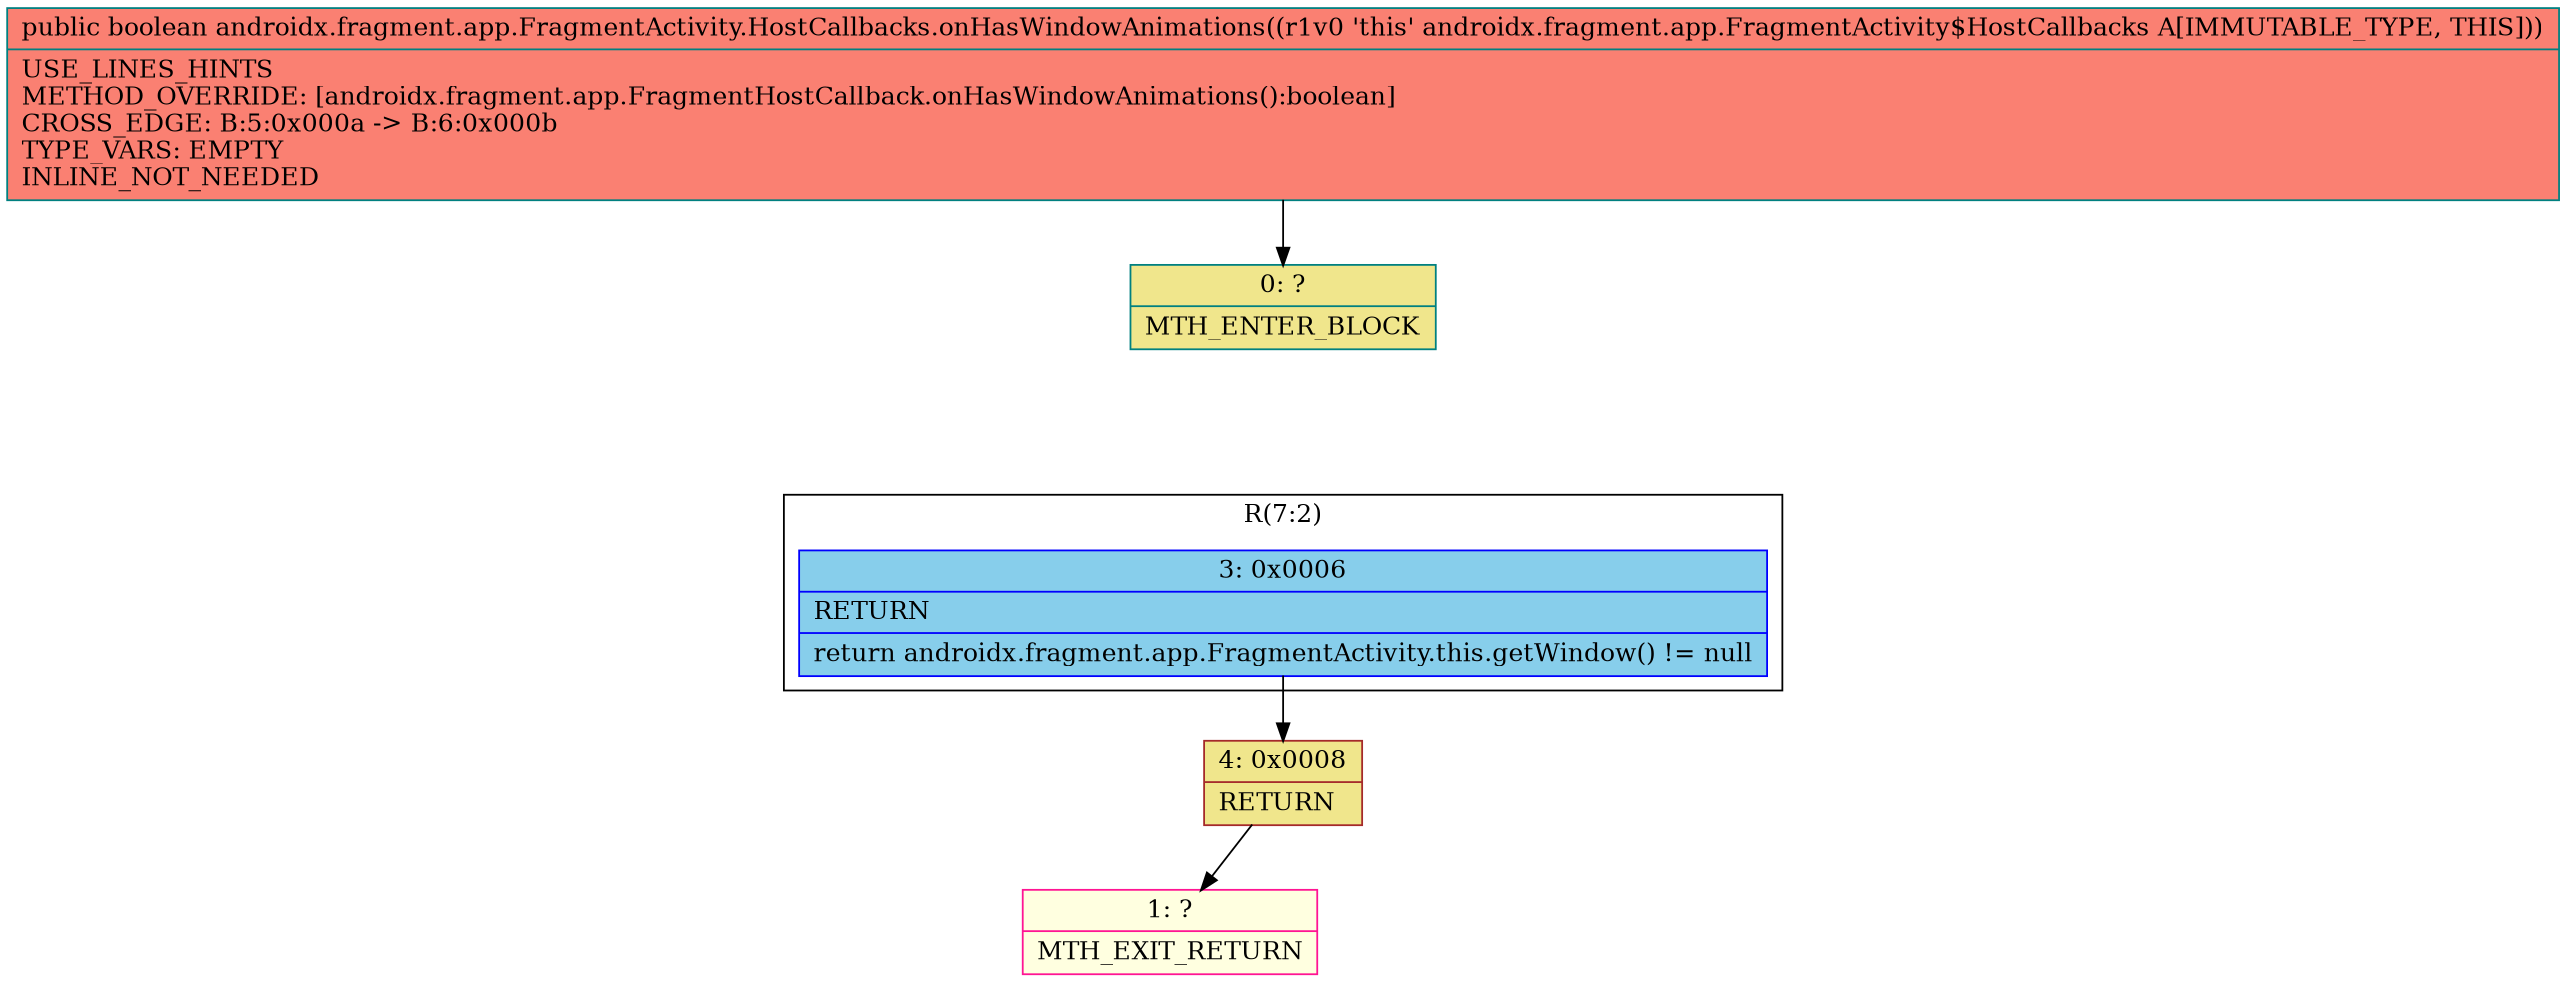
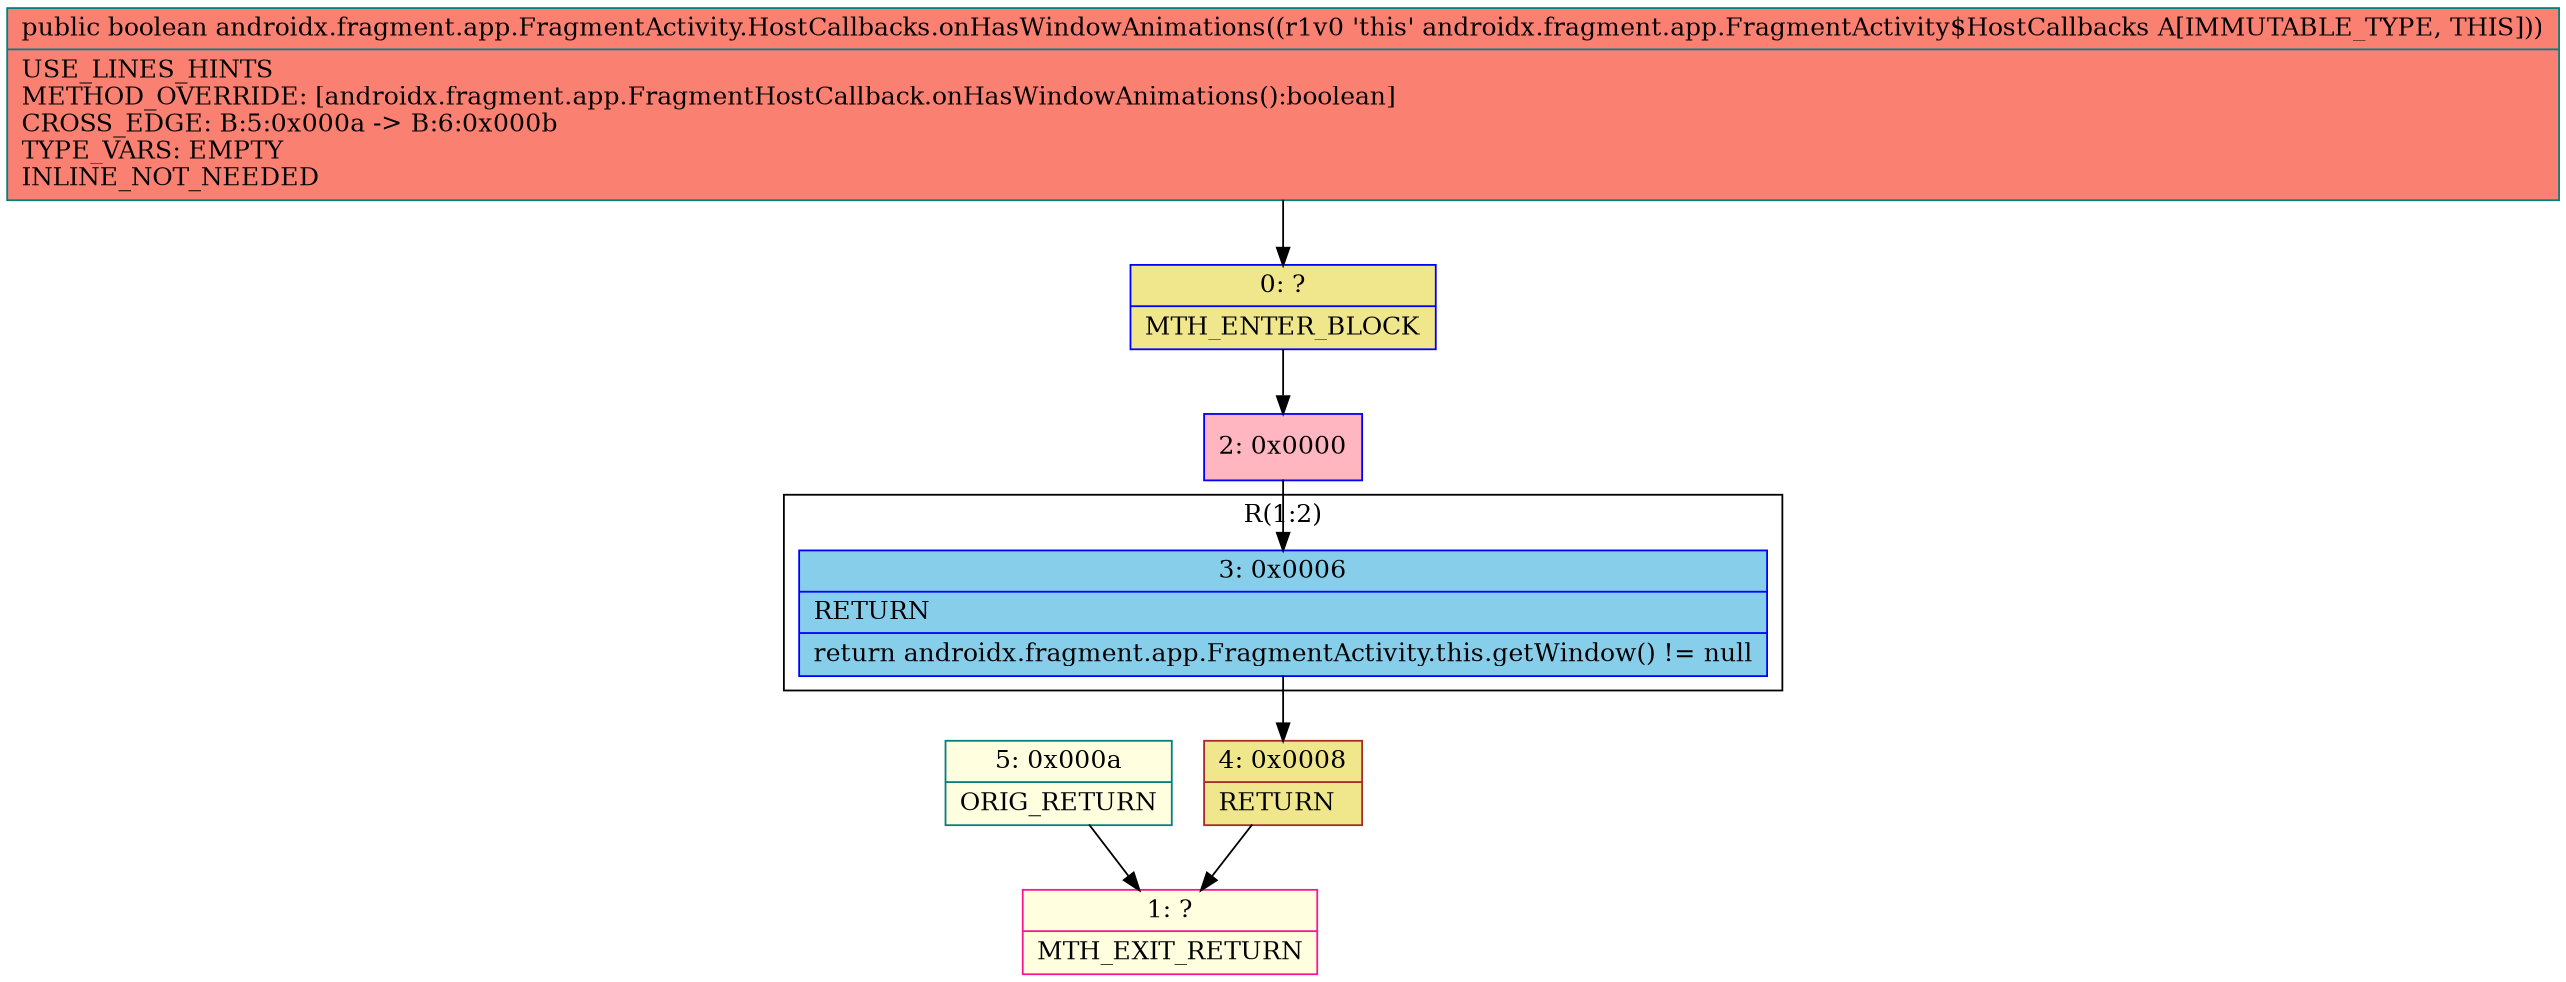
  digraph {
    node [color=teal fillcolor=khaki shape=record style=filled]
    n1 [color=blue fillcolor=skyblue label="{3\:\ 0x0006|RETURN\l|return androidx.fragment.app.FragmentActivity.this.getWindow() != null\l}"]
    n2 [color=brown label="{4\:\ 0x0008|RETURN\l}"]
    n3 [color=deeppink fillcolor=lightyellow label="{1\:\ ?|MTH_EXIT_RETURN\l}"]
-   n5 [label="{0\:\ ?|MTH_ENTER_BLOCK\l}"]
+   n4 [fillcolor=lightyellow label="{5\:\ 0x000a|ORIG_RETURN\l}"]
+   n5 [color=blue label="{0\:\ ?|MTH_ENTER_BLOCK\l}"]
+   n6 [color=blue fillcolor=lightpink label="{2\:\ 0x0000}"]
    n7 [fillcolor=salmon label="{public boolean androidx.fragment.app.FragmentActivity.HostCallbacks.onHasWindowAnimations((r1v0 'this' androidx.fragment.app.FragmentActivity$HostCallbacks A[IMMUTABLE_TYPE, THIS]))  | USE_LINES_HINTS\lMETHOD_OVERRIDE: [androidx.fragment.app.FragmentHostCallback.onHasWindowAnimations():boolean]\lCROSS_EDGE: B:5:0x000a \-\> B:6:0x000b\lTYPE_VARS: EMPTY\lINLINE_NOT_NEEDED\l}"]
    subgraph cluster_1 {
-     label="R(7:2)"
+     label="R(1:2)"
      n1
    }
    n1 -> n2
    n2 -> n3
+   n4 -> n3
+   n5 -> n6
+   n6 -> n1
    n7 -> n5
  }
